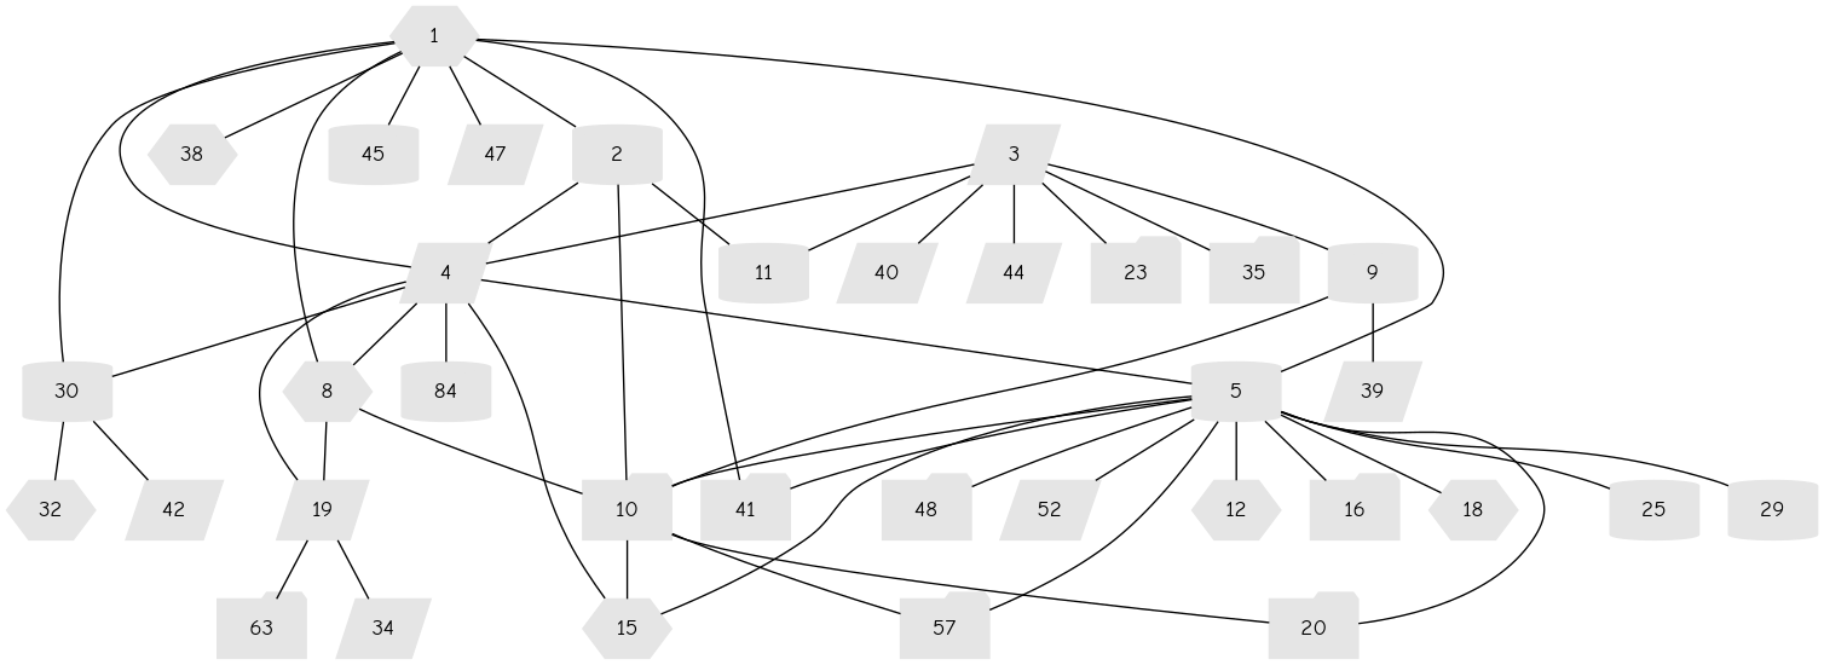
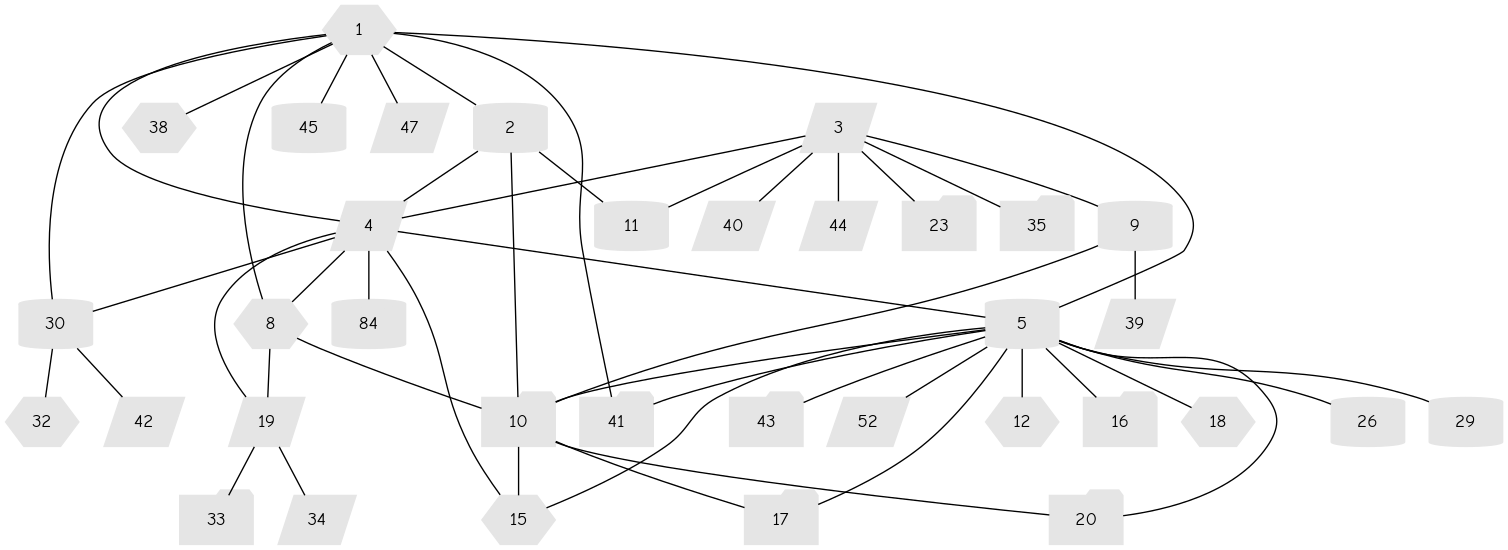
  graph {
    fontname="Comic Neue"
    node [color=gray90 fontname="Comic Neue" shape=parallelogram style=filled]
    edge [fontname="Comic Neue"]
    1 [shape=hexagon super="+7"]
    2 [shape=cylinder super="+14"]
    4 [super="+6"]
    5 [shape=cylinder super="+22"]
    8 [shape=hexagon super="+27"]
    30 [shape=cylinder super="+51"]
    38 [shape=hexagon]
    41 [shape=folder]
    45 [shape=cylinder]
    47 [super="+49"]
    10 [shape=folder super="+21"]
    11 [shape=cylinder super="+13"]
    15 [shape=hexagon super="+46"]
    19 [super="+28"]
    n15 [label=84 shape=cylinder]
    12 [shape=hexagon]
    16 [shape=folder]
-   17 [shape=folder label=57]
+   17 [shape=folder]
    18 [shape=hexagon super="+50"]
    20 [shape=folder super="+37"]
-   26 [shape=cylinder label=25]
+   26 [shape=cylinder]
    29 [shape=cylinder]
-   43 [shape=folder label=48]
+   43 [shape=folder]
    52
    32 [shape=hexagon]
    42
    3 [super="+31"]
    9 [shape=cylinder super="+36"]
    23 [shape=folder super="+48"]
    n30 [label=35 shape=folder]
    40
    44
    39
-   33 [shape=folder label=63]
+   33 [shape=folder]
    34 [super="+35"]
    1 -- 2
    1 -- 4
    1 -- 5 [weight=2]
    1 -- 8
    1 -- 30
    1 -- 38
    1 -- 41
    1 -- 45
    1 -- 47
    2 -- 4
    2 -- 10
    2 -- 11
    4 -- 5
    4 -- 8
    4 -- 30
    4 -- 15
    4 -- 19
    4 -- n15
    5 -- 41
    5 -- 10
    5 -- 15
    5 -- 12
    5 -- 16
    5 -- 17
    5 -- 18
    5 -- 20
    5 -- 26
    5 -- 29
    5 -- 43
    5 -- 52
    8 -- 10
    8 -- 19
    30 -- 32
    30 -- 42
    10 -- 15
    10 -- 17
    10 -- 20
    19 -- 33
    19 -- 34
    3 -- 4
    3 -- 11
    3 -- 9
    3 -- 23
    3 -- n30
    3 -- 40
    3 -- 44
    9 -- 10
    9 -- 39
  }
